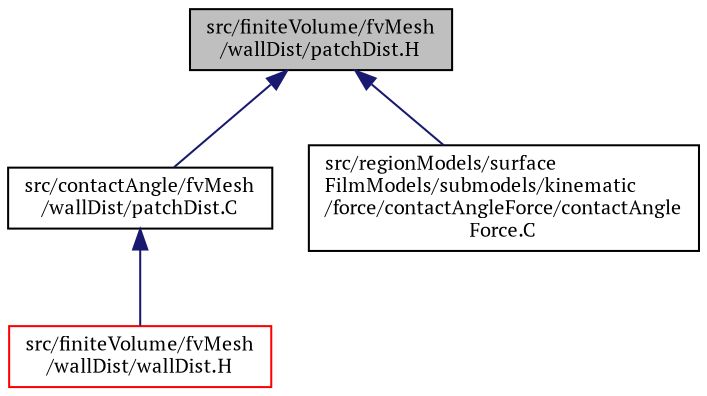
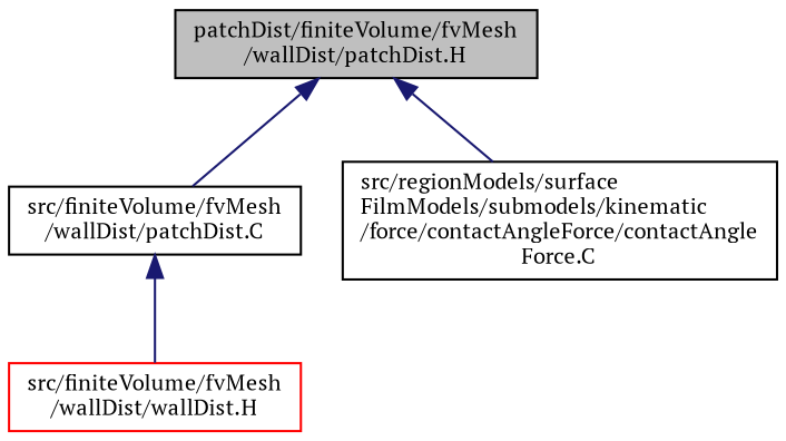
  digraph {
    fontname="PT Serif"
    node [color=black fontname="PT Serif" fontsize=10 shape=record]
    edge [color=midnightblue dir=back fontname="PT Serif" fontsize=10 labelfontname=FreeSans labelfontsize=10 style=solid]
-   n1 [fillcolor=grey75 fontcolor=black height=0.2 label="src/finiteVolume/fvMesh\l/wallDist/patchDist.H" style=filled width=0.4]
-   n2 [height=0.2 label="src/contactAngle/fvMesh\l/wallDist/patchDist.C" width=0.4]
+   n1 [fillcolor=grey75 fontcolor=black height=0.2 label="patchDist/finiteVolume/fvMesh\l/wallDist/patchDist.H" style=filled width=0.4]
+   n2 [height=0.2 label="src/finiteVolume/fvMesh\l/wallDist/patchDist.C" width=0.4]
    n3 [height=0.2 label="src/regionModels/surface\lFilmModels/submodels/kinematic\l/force/contactAngleForce/contactAngle\lForce.C" width=0.4]
    n4 [color=red height=0.2 label="src/finiteVolume/fvMesh\l/wallDist/wallDist.H" width=0.4]
    n1 -> n2
    n1 -> n3
    n2 -> n4
  }
